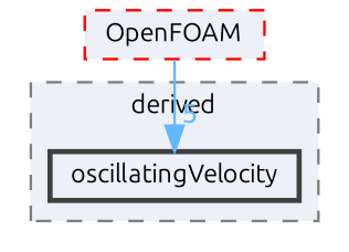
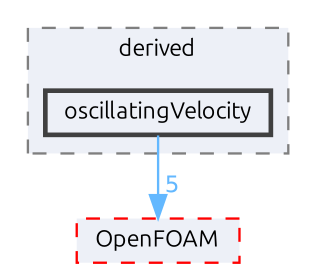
  digraph {
    compound=true
    fontname=Ubuntu
    node [fillcolor="#edf0f7" fontname=Ubuntu fontsize=10 shape=box]
    n1 [color=grey25 height=0.2 label=oscillatingVelocity style="filled,bold" width=0.4]
    n2 [color=red height=0.2 label=OpenFOAM style="filled,dashed" width=0.4]
    subgraph cluster_1 {
      bgcolor="#edf0f7"
      fontsize=10
      label=derived
      pencolor=grey50
      style="filled,dashed"
      n1
    }
-   n2 -> n1 [color=steelblue1 fontcolor=steelblue1 fontname=Ubuntu fontsize=10 headlabel=5 labeldistance=1.5 labelfontname=Helvetica labelfontsize=10]
+   n1 -> n2 [color=steelblue1 fontcolor=steelblue1 fontname=Ubuntu fontsize=10 headlabel=5 labeldistance=1.5 labelfontname=Helvetica labelfontsize=10]
  }
